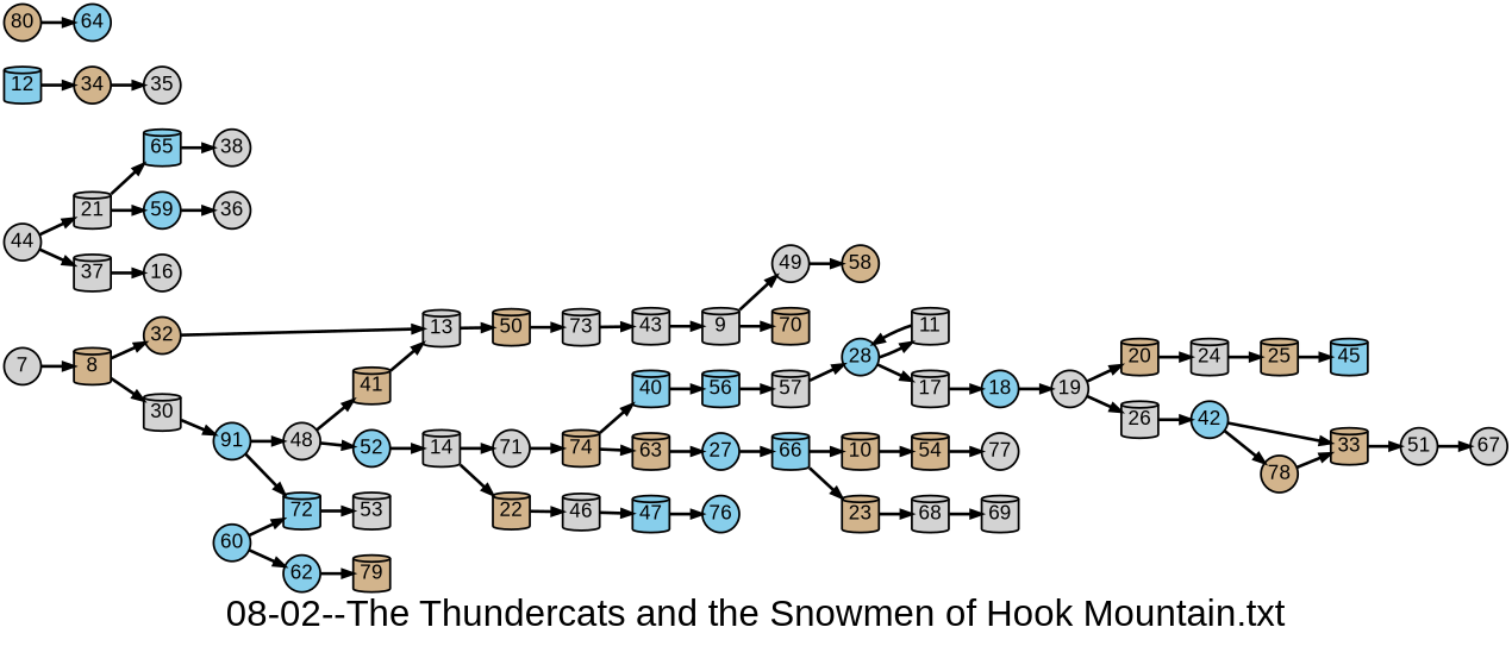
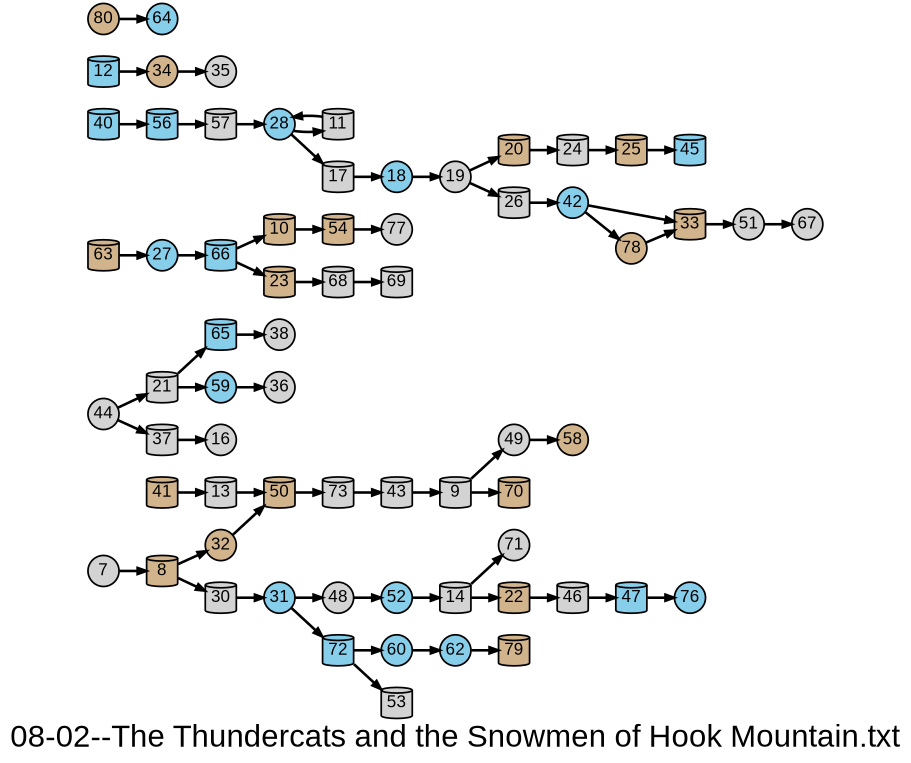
  digraph {
    fontname="Liberation Sans"
    fontsize=36
    label="08-02--The Thundercats and the Snowmen of Hook Mountain.txt"
    nodesep=0.35
    ordering=out
    rankdir=LR
    ranksep=0.45
    node [fillcolor=lightgrey fixedsize=true fontname="Liberation Sans" fontsize=20 labelfloat=true margin="0,0" penwidth=2 regular=true shape=cylinder style=filled]
    edge [fontname="Liberation Sans" fontsize=12 labelfloat=true penwidth=3]
    7 [shape=ellipse]
    8 [fillcolor=tan]
    32 [fillcolor=tan shape=ellipse]
    30
    50 [fillcolor=tan]
-   31 [fillcolor=skyblue shape=ellipse label=91]
+   31 [fillcolor=skyblue shape=ellipse]
    44 [shape=ellipse]
    21
    37
    73
    48 [shape=ellipse]
    72 [fillcolor=skyblue]
    65 [fillcolor=skyblue]
    59 [fillcolor=skyblue shape=ellipse]
    16 [shape=ellipse]
    49 [shape=ellipse]
    9
    70 [fillcolor=tan]
    58 [fillcolor=tan shape=ellipse]
    10 [fillcolor=tan]
    54 [fillcolor=tan]
    77 [shape=ellipse]
    28 [fillcolor=skyblue shape=ellipse]
    11
    17
    18 [fillcolor=skyblue shape=ellipse]
    12 [fillcolor=skyblue]
    34 [fillcolor=tan shape=ellipse]
    35 [shape=ellipse]
    13
    43
    71 [shape=ellipse]
    14
    22 [fillcolor=tan]
-   74 [fillcolor=tan]
    46
    40 [fillcolor=skyblue]
    63 [fillcolor=tan]
    47 [fillcolor=skyblue]
    19 [shape=ellipse]
    20 [fillcolor=tan]
    26
    24
    42 [fillcolor=skyblue shape=ellipse]
    25 [fillcolor=tan]
    33 [fillcolor=tan]
    78 [fillcolor=tan shape=ellipse]
    45 [fillcolor=skyblue]
    38 [shape=ellipse]
    36 [shape=ellipse]
    76 [fillcolor=skyblue shape=ellipse]
    23 [fillcolor=tan]
    68
    69
    51 [shape=ellipse]
    27 [fillcolor=skyblue shape=ellipse]
    66 [fillcolor=skyblue]
    41 [fillcolor=tan]
    52 [fillcolor=skyblue shape=ellipse]
    60 [fillcolor=skyblue shape=ellipse]
    53
    62 [fillcolor=skyblue shape=ellipse]
    67 [shape=ellipse]
    80 [fillcolor=tan shape=ellipse]
    64 [fillcolor=skyblue shape=ellipse]
    56 [fillcolor=skyblue]
    57
    79 [fillcolor=tan]
    7 -> 8
    8 -> 32
    8 -> 30
-   32 -> 13
+   32 -> 50
    30 -> 31
    50 -> 73
    31 -> 48
    31 -> 72
    44 -> 21
    44 -> 37
    21 -> 65
    21 -> 59
    37 -> 16
    73 -> 43
-   48 -> 41
    48 -> 52
-   60 -> 72
+   72 -> 60
    72 -> 53
    65 -> 38
    59 -> 36
    49 -> 58
    9 -> 49
    9 -> 70
    10 -> 54
    54 -> 77
    28 -> 11
    28 -> 17
    11 -> 28
    17 -> 18
    18 -> 19
    12 -> 34
    34 -> 35
    13 -> 50
    43 -> 9
-   71 -> 74
    14 -> 71
    14 -> 22
    22 -> 46
-   74 -> 40
-   74 -> 63
    46 -> 47
    40 -> 56
    63 -> 27
    47 -> 76
    19 -> 20
    19 -> 26
    20 -> 24
    26 -> 42
    24 -> 25
    42 -> 33
    42 -> 78
    25 -> 45
    33 -> 51
    78 -> 33
    23 -> 68
    68 -> 69
    51 -> 67
    27 -> 66
    66 -> 10
    66 -> 23
    41 -> 13
    52 -> 14
    60 -> 62
    62 -> 79
    80 -> 64
    56 -> 57
    57 -> 28
  }
